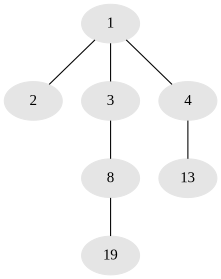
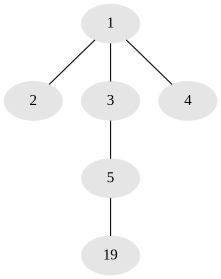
  graph {
    fontname="Liberation Serif"
    node [color=gray90 fontname="Liberation Serif" style=filled]
    edge [fontname="Liberation Serif"]
    1 [super="+7+14"]
    2 [super="+5"]
    3 [super="+10+15+16+20"]
    4
-   8 [super="+17"]
-   13 [super="+9+19"]
+   8 [super="+17" label=5]
    n7 [label=19 super="+10+16"]
    1 -- 2
    1 -- 3
    1 -- 4
    3 -- 8
-   4 -- 13
    8 -- n7
  }
